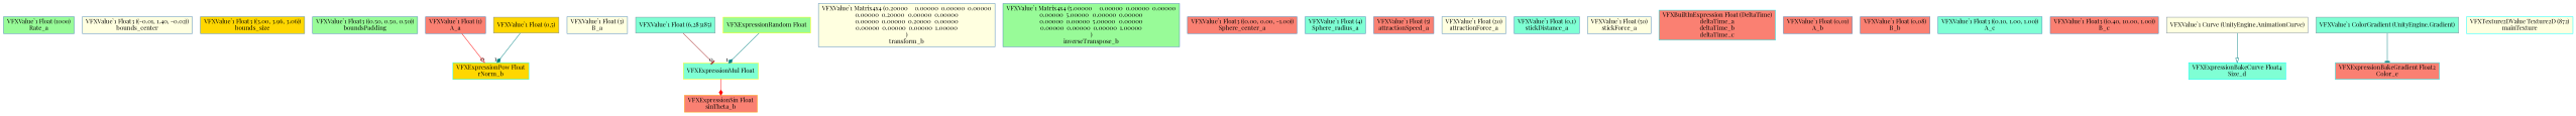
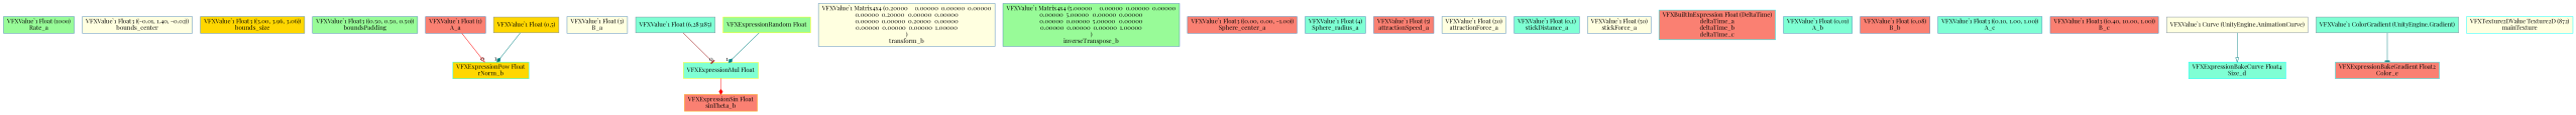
  digraph {
    fontname="Playfair Display"
    node [color=steelblue fillcolor=salmon fontname="Playfair Display" shape=box style=filled]
    edge [arrowhead=diamond color=teal fontname="Playfair Display"]
    n1 [fillcolor=palegreen label="VFXValue`1 Float (1000)\nRate_a"]
    n2 [fillcolor=lightyellow label="VFXValue`1 Float3 ((-0.01, 1.40, -0.02))\nbounds_center"]
    n3 [fillcolor=gold label="VFXValue`1 Float3 ((3.00, 3.96, 3.06))\nbounds_size"]
    n4 [fillcolor=palegreen label="VFXValue`1 Float3 ((0.50, 0.50, 0.50))\nboundsPadding"]
    n5 [label="VFXValue`1 Float (1)\nA_a"]
    n6 [color=cyan fillcolor=gold label="VFXExpressionPow Float\nrNorm_b"]
    n7 [fillcolor=lightyellow label="VFXValue`1 Float (3)\nB_a"]
    n8 [color=lightslategray fillcolor=gold label="VFXValue`1 Float (0,5)"]
    n9 [color=orange label="VFXExpressionSin Float\nsinTheta_b"]
    n10 [color=yellow fillcolor=aquamarine label="VFXExpressionMul Float"]
    n11 [color=lightslategray fillcolor=aquamarine label="VFXValue`1 Float (6,283185)"]
    n12 [color=yellow fillcolor=palegreen label="VFXExpressionRandom Float"]
    n13 [fillcolor=lightyellow label="VFXValue`1 Matrix4x4 (0.20000	0.00000	0.00000	0.00000\n0.00000	0.20000	0.00000	0.00000\n0.00000	0.00000	0.20000	0.00000\n0.00000	0.00000	0.00000	1.00000\n)\ntransform_b"]
    n14 [fillcolor=palegreen label="VFXValue`1 Matrix4x4 (5.00000	0.00000	0.00000	0.00000\n0.00000	5.00000	0.00000	0.00000\n0.00000	0.00000	5.00000	0.00000\n0.00000	0.00000	0.00000	1.00000\n)\ninverseTranspose_b"]
    n15 [label="VFXValue`1 Float3 ((0.00, 0.00, -1.00))\nSphere_center_a"]
    n16 [fillcolor=aquamarine label="VFXValue`1 Float (4)\nSphere_radius_a"]
    n17 [label="VFXValue`1 Float (5)\nattractionSpeed_a"]
    n18 [fillcolor=lightyellow label="VFXValue`1 Float (20)\nattractionForce_a"]
    n19 [fillcolor=aquamarine label="VFXValue`1 Float (0,1)\nstickDistance_a"]
    n20 [fillcolor=lightyellow label="VFXValue`1 Float (50)\nstickForce_a"]
    n21 [color=cyan label="VFXBuiltInExpression Float (DeltaTime)\ndeltaTime_a\ndeltaTime_b\ndeltaTime_c"]
-   n22 [label="VFXValue`1 Float (0,01)\nA_b"]
+   n22 [fillcolor=aquamarine label="VFXValue`1 Float (0,01)\nA_b"]
    n23 [label="VFXValue`1 Float (0,08)\nB_b"]
    n24 [fillcolor=aquamarine label="VFXValue`1 Float3 ((0.10, 1.00, 1.00))\nA_c"]
    n25 [label="VFXValue`1 Float3 ((0.40, 10.00, 1.00))\nB_c"]
    n26 [color=cyan fillcolor=aquamarine label="VFXExpressionBakeCurve Float4\nSize_d"]
    n27 [color=lightslategray fillcolor=lightyellow label="VFXValue`1 Curve (UnityEngine.AnimationCurve)"]
    n28 [color=cyan label="VFXExpressionBakeGradient Float2\nColor_e"]
    n29 [color=lightslategray fillcolor=aquamarine label="VFXValue`1 ColorGradient (UnityEngine.Gradient)"]
    n30 [color=cyan fillcolor=lightyellow label="VFXTexture2DValue Texture2D (872)\nmainTexture"]
    n5 -> n6 [arrowhead=onormal color=red headlabel=0]
    n8 -> n6 [headlabel=1]
    n10 -> n9 [color=red]
    n11 -> n10 [arrowhead=tee color=brown headlabel=0]
    n12 -> n10 [headlabel=1]
    n27 -> n26 [arrowhead=onormal]
    n29 -> n28 [arrowhead=tee]
  }
